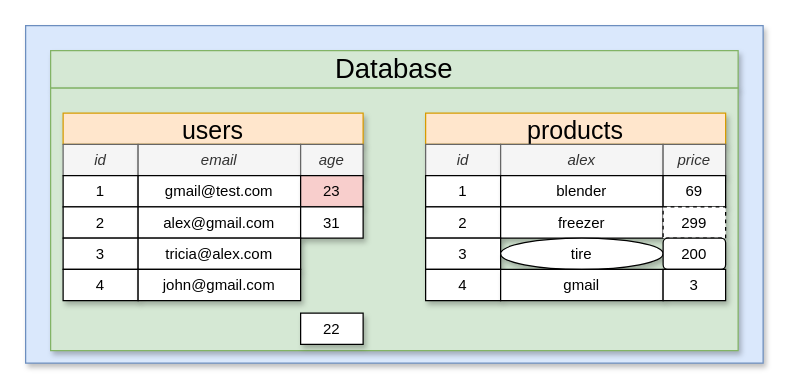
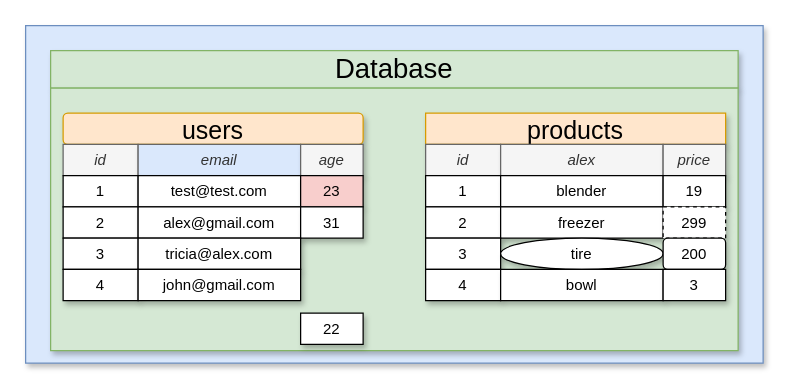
  <mxCell id="0" />
  <mxCell id="1" parent="0" />
  <mxCell id="2" value="" style="rounded=0;whiteSpace=wrap;html=1;fillColor=#dae8fc;strokeColor=#6c8ebf;fontSize=22;shadow=1;fontStyle=1" parent="1" vertex="1"><mxGeometry x="20" y="20" width="590" height="270" as="geometry" /></mxCell>
  <mxCell id="3" value="Database" style="rounded=0;whiteSpace=wrap;html=1;shadow=1;fontSize=22;fillColor=#d5e8d4;strokeColor=#82b366;" parent="1" vertex="1"><mxGeometry x="40" y="40" width="550" height="30" as="geometry" /></mxCell>
  <mxCell id="4" value="" style="rounded=0;whiteSpace=wrap;html=1;shadow=1;fontSize=22;fillColor=#d5e8d4;strokeColor=#82b366;" parent="1" vertex="1"><mxGeometry x="40" y="70" width="550" height="210" as="geometry" /></mxCell>
- <mxCell id="5" value="users" style="rounded=0;whiteSpace=wrap;html=1;shadow=1;fontSize=20;fillColor=#ffe6cc;strokeColor=#d79b00;" parent="1" vertex="1"><mxGeometry x="50" y="90" width="240" height="25" as="geometry" /></mxCell>
+ <mxCell id="5" value="users" style="whiteSpace=wrap;html=1;shadow=1;fontSize=20;fillColor=#ffe6cc;strokeColor=#d79b00;rounded=1;" parent="1" vertex="1"><mxGeometry x="50" y="90" width="240" height="25" as="geometry" /></mxCell>
  <mxCell id="6" value="id" style="rounded=0;whiteSpace=wrap;html=1;shadow=1;fontSize=12;fillColor=#f5f5f5;strokeColor=#666666;fontColor=#333333;fontStyle=2" parent="1" vertex="1"><mxGeometry x="50" y="115" width="60" height="25" as="geometry" /></mxCell>
- <mxCell id="7" value="email" style="rounded=0;whiteSpace=wrap;html=1;shadow=1;fontSize=12;fillColor=#f5f5f5;strokeColor=#666666;fontColor=#333333;fontStyle=2" parent="1" vertex="1"><mxGeometry x="110" y="115" width="130" height="25" as="geometry" /></mxCell>
+ <mxCell id="7" value="email" style="rounded=0;whiteSpace=wrap;html=1;shadow=1;fontSize=12;fillColor=#dae8fc;strokeColor=#666666;fontColor=#333333;fontStyle=2;" parent="1" vertex="1"><mxGeometry x="110" y="115" width="130" height="25" as="geometry" /></mxCell>
  <mxCell id="8" value="age" style="rounded=0;whiteSpace=wrap;html=1;shadow=1;fontSize=12;fillColor=#f5f5f5;strokeColor=#666666;fontColor=#333333;fontStyle=2" parent="1" vertex="1"><mxGeometry x="240" y="115" width="50" height="25" as="geometry" /></mxCell>
  <mxCell id="9" value="1" style="rounded=0;whiteSpace=wrap;html=1;shadow=1;fontSize=12;fontStyle=0" parent="1" vertex="1"><mxGeometry x="50" y="140" width="60" height="25" as="geometry" /></mxCell>
- <mxCell id="10" value="gmail@test.com" style="rounded=0;whiteSpace=wrap;html=1;shadow=1;fontSize=12;fontStyle=0" parent="1" vertex="1"><mxGeometry x="110" y="140" width="130" height="25" as="geometry" /></mxCell>
+ <mxCell id="10" value="test@test.com" style="rounded=0;whiteSpace=wrap;html=1;shadow=1;fontSize=12;fontStyle=0" parent="1" vertex="1"><mxGeometry x="110" y="140" width="130" height="25" as="geometry" /></mxCell>
  <mxCell id="11" value="23" style="rounded=0;whiteSpace=wrap;html=1;shadow=1;fontSize=12;fontStyle=0;fillColor=#f8cecc;" parent="1" vertex="1"><mxGeometry x="240" y="140" width="50" height="25" as="geometry" /></mxCell>
  <mxCell id="12" value="2" style="rounded=0;whiteSpace=wrap;html=1;shadow=1;fontSize=12;fontStyle=0" parent="1" vertex="1"><mxGeometry x="50" y="165" width="60" height="25" as="geometry" /></mxCell>
  <mxCell id="13" value="alex@gmail.com" style="rounded=0;whiteSpace=wrap;html=1;shadow=1;fontSize=12;fontStyle=0" parent="1" vertex="1"><mxGeometry x="110" y="165" width="130" height="25" as="geometry" /></mxCell>
  <mxCell id="14" value="31" style="rounded=0;whiteSpace=wrap;html=1;shadow=1;fontSize=12;fontStyle=0" parent="1" vertex="1"><mxGeometry x="240" y="165" width="50" height="25" as="geometry" /></mxCell>
  <mxCell id="15" value="3" style="rounded=0;whiteSpace=wrap;html=1;shadow=1;fontSize=12;fontStyle=0" parent="1" vertex="1"><mxGeometry x="50" y="190" width="60" height="25" as="geometry" /></mxCell>
  <mxCell id="16" value="tricia@alex.com" style="rounded=0;whiteSpace=wrap;html=1;shadow=1;fontSize=12;fontStyle=0" parent="1" vertex="1"><mxGeometry x="110" y="190" width="130" height="25" as="geometry" /></mxCell>
  <mxCell id="17" value="22" style="rounded=0;whiteSpace=wrap;html=1;shadow=1;fontSize=12;fontStyle=0" parent="1" vertex="1"><mxGeometry x="240" y="250" width="50" height="25" as="geometry" /></mxCell>
  <mxCell id="18" value="4" style="rounded=0;whiteSpace=wrap;html=1;shadow=1;fontSize=12;fontStyle=0" parent="1" vertex="1"><mxGeometry x="50" y="215" width="60" height="25" as="geometry" /></mxCell>
  <mxCell id="19" value="john@gmail.com" style="rounded=0;whiteSpace=wrap;html=1;shadow=1;fontSize=12;fontStyle=0" parent="1" vertex="1"><mxGeometry x="110" y="215" width="130" height="25" as="geometry" /></mxCell>
  <mxCell id="20" value="products" style="rounded=0;whiteSpace=wrap;html=1;shadow=1;fontSize=20;fillColor=#ffe6cc;strokeColor=#d79b00;" parent="1" vertex="1"><mxGeometry x="340" y="90" width="240" height="25" as="geometry" /></mxCell>
  <mxCell id="21" value="id" style="rounded=0;whiteSpace=wrap;html=1;shadow=1;fontSize=12;fillColor=#f5f5f5;strokeColor=#666666;fontColor=#333333;fontStyle=2" parent="1" vertex="1"><mxGeometry x="340" y="115" width="60" height="25" as="geometry" /></mxCell>
  <mxCell id="22" value="alex" style="rounded=0;whiteSpace=wrap;html=1;shadow=1;fontSize=12;fillColor=#f5f5f5;strokeColor=#666666;fontColor=#333333;fontStyle=2" parent="1" vertex="1"><mxGeometry x="400" y="115" width="130" height="25" as="geometry" /></mxCell>
  <mxCell id="23" value="price" style="rounded=0;whiteSpace=wrap;html=1;shadow=1;fontSize=12;fillColor=#f5f5f5;strokeColor=#666666;fontColor=#333333;fontStyle=2" parent="1" vertex="1"><mxGeometry x="530" y="115" width="50" height="25" as="geometry" /></mxCell>
  <mxCell id="24" value="1" style="rounded=0;whiteSpace=wrap;html=1;shadow=1;fontSize=12;fontStyle=0" parent="1" vertex="1"><mxGeometry x="340" y="140" width="60" height="25" as="geometry" /></mxCell>
  <mxCell id="25" value="blender" style="rounded=0;whiteSpace=wrap;html=1;shadow=1;fontSize=12;fontStyle=0" parent="1" vertex="1"><mxGeometry x="400" y="140" width="130" height="25" as="geometry" /></mxCell>
- <mxCell id="26" value="69" style="rounded=0;whiteSpace=wrap;html=1;shadow=1;fontSize=12;fontStyle=0" parent="1" vertex="1"><mxGeometry x="530" y="140" width="50" height="25" as="geometry" /></mxCell>
+ <mxCell id="26" value="19" style="rounded=0;whiteSpace=wrap;html=1;shadow=1;fontSize=12;fontStyle=0" parent="1" vertex="1"><mxGeometry x="530" y="140" width="50" height="25" as="geometry" /></mxCell>
  <mxCell id="27" value="2" style="rounded=0;whiteSpace=wrap;html=1;shadow=1;fontSize=12;fontStyle=0" parent="1" vertex="1"><mxGeometry x="340" y="165" width="60" height="25" as="geometry" /></mxCell>
  <mxCell id="28" value="freezer" style="rounded=0;whiteSpace=wrap;html=1;shadow=1;fontSize=12;fontStyle=0" parent="1" vertex="1"><mxGeometry x="400" y="165" width="130" height="25" as="geometry" /></mxCell>
  <mxCell id="29" value="299" style="rounded=0;whiteSpace=wrap;html=1;shadow=1;fontSize=12;fontStyle=0;dashed=1;" parent="1" vertex="1"><mxGeometry x="530" y="165" width="50" height="25" as="geometry" /></mxCell>
  <mxCell id="30" value="3" style="rounded=0;whiteSpace=wrap;html=1;shadow=1;fontSize=12;fontStyle=0" parent="1" vertex="1"><mxGeometry x="340" y="190" width="60" height="25" as="geometry" /></mxCell>
  <mxCell id="31" value="tire" style="ellipse;whiteSpace=wrap;html=1;shadow=1;fontSize=12;fontStyle=0;" parent="1" vertex="1"><mxGeometry x="400" y="190" width="130" height="25" as="geometry" /></mxCell>
  <mxCell id="32" value="200" style="whiteSpace=wrap;html=1;shadow=1;fontSize=12;fontStyle=0;rounded=1;" parent="1" vertex="1"><mxGeometry x="530" y="190" width="50" height="25" as="geometry" /></mxCell>
  <mxCell id="33" value="4" style="rounded=0;whiteSpace=wrap;html=1;shadow=1;fontSize=12;fontStyle=0" parent="1" vertex="1"><mxGeometry x="340" y="215" width="60" height="25" as="geometry" /></mxCell>
- <mxCell id="34" value="gmail" style="rounded=0;whiteSpace=wrap;html=1;shadow=1;fontSize=12;fontStyle=0" parent="1" vertex="1"><mxGeometry x="400" y="215" width="130" height="25" as="geometry" /></mxCell>
+ <mxCell id="34" value="bowl" style="rounded=0;whiteSpace=wrap;html=1;shadow=1;fontSize=12;fontStyle=0" parent="1" vertex="1"><mxGeometry x="400" y="215" width="130" height="25" as="geometry" /></mxCell>
  <mxCell id="35" value="3" style="rounded=0;whiteSpace=wrap;html=1;shadow=1;fontSize=12;fontStyle=0" parent="1" vertex="1"><mxGeometry x="530" y="215" width="50" height="25" as="geometry" /></mxCell>
